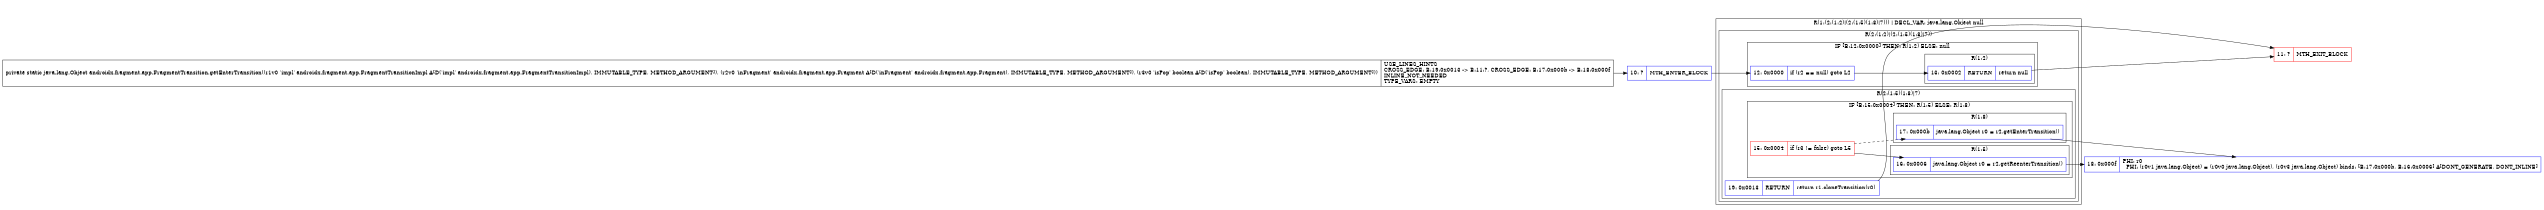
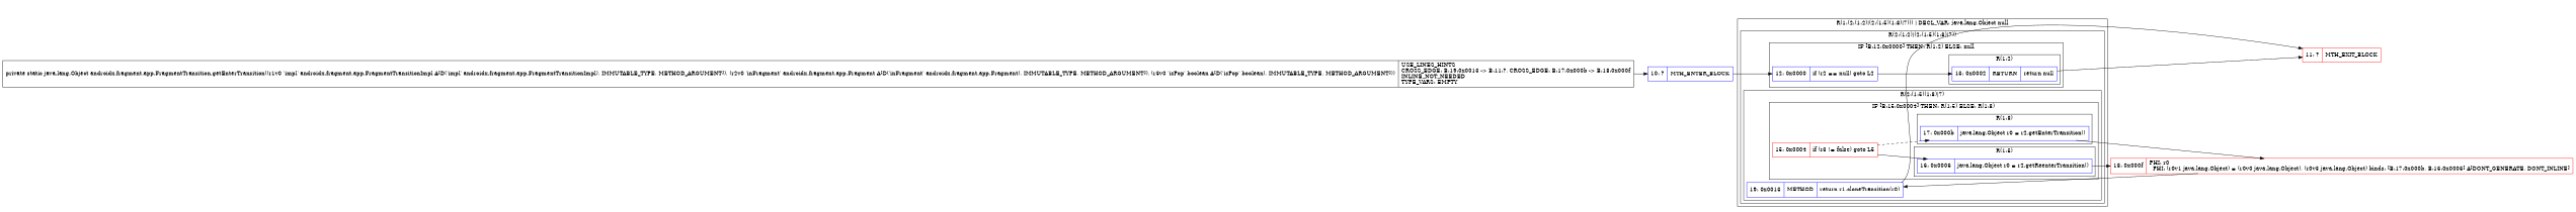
  digraph {
    rankdir=LR
    node [color=blue shape=record]
    n1 [label="{13\:\ 0x0002|RETURN\l|return null\l}"]
    n2 [label="{12\:\ 0x0000|if (r2 == null) goto L2\l}"]
    n3 [label="{16\:\ 0x0006|java.lang.Object r0 = r2.getReenterTransition()\l}"]
    n4 [label="{17\:\ 0x000b|java.lang.Object r0 = r2.getEnterTransition()\l}"]
    n5 [color=red label="{15\:\ 0x0004|if (r3 != false) goto L5\l}"]
-   n6 [label="{19\:\ 0x0013|RETURN\l|return r1.cloneTransition(r0)\l}"]
+   n6 [label="{19\:\ 0x0013|METHOD\l|return r1.cloneTransition(r0)\l}"]
    n7 [color=red label="{11\:\ ?|MTH_EXIT_BLOCK\l}"]
-   n8 [label="{18\:\ 0x000f|PHI: r0 \l  PHI: (r0v1 java.lang.Object) = (r0v0 java.lang.Object), (r0v3 java.lang.Object) binds: [B:17:0x000b, B:16:0x0006] A[DONT_GENERATE, DONT_INLINE]\l}"]
+   n8 [color=red label="{18\:\ 0x000f|PHI: r0 \l  PHI: (r0v1 java.lang.Object) = (r0v0 java.lang.Object), (r0v3 java.lang.Object) binds: [B:17:0x000b, B:16:0x0006] A[DONT_GENERATE, DONT_INLINE]\l}"]
    n9 [label="{10\:\ ?|MTH_ENTER_BLOCK\l}"]
    n10 [label="{private static java.lang.Object androidx.fragment.app.FragmentTransition.getEnterTransition((r1v0 'impl' androidx.fragment.app.FragmentTransitionImpl A[D('impl' androidx.fragment.app.FragmentTransitionImpl), IMMUTABLE_TYPE, METHOD_ARGUMENT]), (r2v0 'inFragment' androidx.fragment.app.Fragment A[D('inFragment' androidx.fragment.app.Fragment), IMMUTABLE_TYPE, METHOD_ARGUMENT]), (r3v0 'isPop' boolean A[D('isPop' boolean), IMMUTABLE_TYPE, METHOD_ARGUMENT]))  | USE_LINES_HINTS\lCROSS_EDGE: B:19:0x0013 \-\> B:11:?, CROSS_EDGE: B:17:0x000b \-\> B:18:0x000f\lINLINE_NOT_NEEDED\lTYPE_VARS: EMPTY\l}" color=""]
    subgraph cluster_1 {
      label="R(1:(2:(1:2)|(2:(1:5)(1:8)|7))) | DECL_VAR: java.lang.Object null\l"
      subgraph cluster_2 {
        label="R(2:(1:2)|(2:(1:5)(1:8)|7))"
        subgraph cluster_3 {
          label="IF [B:12:0x0000] THEN: R(1:2) ELSE: null"
          n2
          subgraph cluster_4 {
            label="R(1:2)"
            n1
          }
        }
        subgraph cluster_5 {
          label="R(2:(1:5)(1:8)|7)"
          n6
          subgraph cluster_6 {
            label="IF [B:15:0x0004] THEN: R(1:5) ELSE: R(1:8)"
            n5
            subgraph cluster_7 {
              label="R(1:5)"
              n3
            }
            subgraph cluster_8 {
              label="R(1:8)"
              n4
            }
          }
        }
      }
    }
    n1 -> n7
    n2 -> n1
    n3 -> n8
    n4 -> n8
    n5 -> n3
    n5 -> n4 [style=dashed]
    n6 -> n7
+   n8 -> n6
    n9 -> n2
    n10 -> n9
  }
